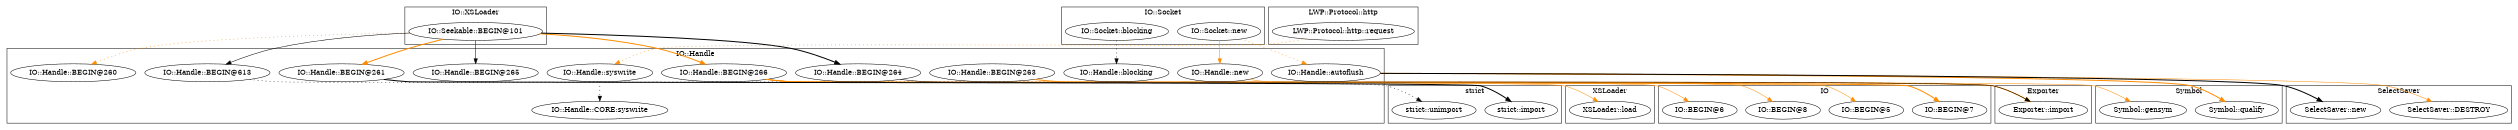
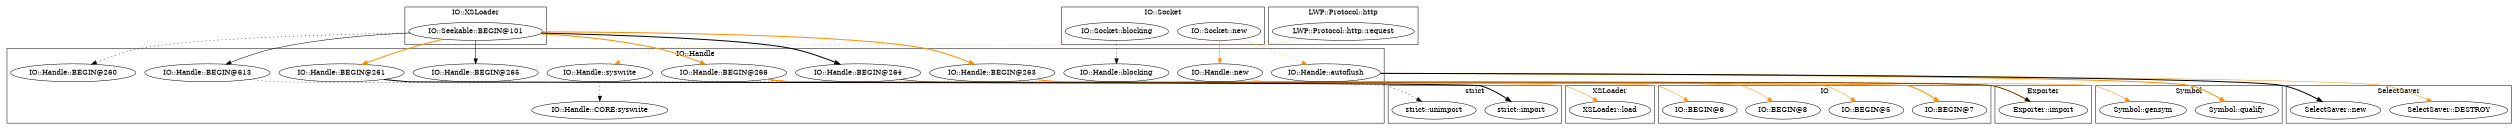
  digraph {
    edge [color=darkorange style=solid]
    "XSLoader::load"
    "Symbol::gensym"
    "Symbol::qualify"
    "IO::Handle::BEGIN@260"
    "IO::Handle::BEGIN@613"
    "IO::Handle::BEGIN@266"
    "IO::Handle::BEGIN@263"
    "IO::Handle::syswrite"
    "IO::Handle::new"
    "IO::Handle::CORE:syswrite"
    "IO::Handle::autoflush"
    "IO::Handle::BEGIN@264"
    "IO::Handle::BEGIN@261"
    "IO::Handle::blocking"
    "IO::Handle::BEGIN@265"
    "IO::Seekable::BEGIN@101"
    "strict::import"
    "strict::unimport"
    "Exporter::import"
    "SelectSaver::DESTROY"
    "SelectSaver::new"
    "IO::BEGIN@7"
    "IO::BEGIN@5"
    "IO::BEGIN@8"
    "IO::BEGIN@6"
    "IO::Socket::new"
    "IO::Socket::blocking"
    "LWP::Protocol::http::request"
    subgraph cluster_1 {
      label=XSLoader
      "XSLoader::load"
    }
    subgraph cluster_2 {
      label=Symbol
      "Symbol::gensym"
      "Symbol::qualify"
    }
    subgraph cluster_3 {
      label="IO::Handle"
      "IO::Handle::BEGIN@260"
      "IO::Handle::BEGIN@613"
      "IO::Handle::BEGIN@266"
      "IO::Handle::BEGIN@263"
      "IO::Handle::syswrite"
      "IO::Handle::new"
      "IO::Handle::CORE:syswrite"
      "IO::Handle::autoflush"
      "IO::Handle::BEGIN@264"
      "IO::Handle::BEGIN@261"
      "IO::Handle::blocking"
      "IO::Handle::BEGIN@265"
    }
    subgraph cluster_4 {
      label="IO::XSLoader"
      "IO::Seekable::BEGIN@101"
    }
    subgraph cluster_5 {
      label="strict"
      "strict::import"
      "strict::unimport"
    }
    subgraph cluster_6 {
      label=Exporter
      "Exporter::import"
    }
    subgraph cluster_7 {
      label=SelectSaver
      "SelectSaver::DESTROY"
      "SelectSaver::new"
    }
    subgraph cluster_8 {
      label=IO
      "IO::BEGIN@7"
      "IO::BEGIN@5"
      "IO::BEGIN@8"
      "IO::BEGIN@6"
    }
    subgraph cluster_9 {
      label="IO::Socket"
      "IO::Socket::new"
      "IO::Socket::blocking"
    }
    subgraph cluster_10 {
      label="LWP::Protocol::http"
      "LWP::Protocol::http::request"
    }
    "IO::Handle::BEGIN@613" -> "strict::unimport" [color=black style=dotted]
    "IO::Handle::BEGIN@266" -> "XSLoader::load"
    "IO::Handle::BEGIN@266" -> "IO::BEGIN@7" [style=bold]
    "IO::Handle::BEGIN@266" -> "IO::BEGIN@5"
    "IO::Handle::BEGIN@266" -> "IO::BEGIN@8"
    "IO::Handle::BEGIN@266" -> "IO::BEGIN@6"
    "IO::Handle::BEGIN@263" -> "Exporter::import" [style=bold]
    "IO::Handle::syswrite" -> "IO::Handle::CORE:syswrite" [color=black style=dotted]
    "IO::Handle::new" -> "Symbol::gensym"
    "IO::Handle::autoflush" -> "Symbol::qualify" [style=bold]
    "IO::Handle::autoflush" -> "SelectSaver::DESTROY"
    "IO::Handle::autoflush" -> "SelectSaver::new" [color=black style=bold]
    "IO::Handle::BEGIN@264" -> "Exporter::import" [color=black]
    "IO::Handle::BEGIN@261" -> "strict::import" [color=black style=bold]
-   "IO::Seekable::BEGIN@101" -> "IO::Handle::BEGIN@260" [style=dotted]
+   "IO::Seekable::BEGIN@101" -> "IO::Handle::BEGIN@260" [color=black style=dotted]
    "IO::Seekable::BEGIN@101" -> "IO::Handle::BEGIN@613" [color=black]
    "IO::Seekable::BEGIN@101" -> "IO::Handle::BEGIN@266" [style=bold]
+   "IO::Seekable::BEGIN@101" -> "IO::Handle::BEGIN@263" [style=bold]
    "IO::Seekable::BEGIN@101" -> "IO::Handle::BEGIN@264" [color=black style=bold]
    "IO::Seekable::BEGIN@101" -> "IO::Handle::BEGIN@261" [style=bold]
    "IO::Seekable::BEGIN@101" -> "IO::Handle::BEGIN@265" [color=black]
    "IO::Socket::new" -> "IO::Handle::new"
    "IO::Socket::new" -> "IO::Handle::autoflush" [style=dotted]
    "IO::Socket::blocking" -> "IO::Handle::blocking" [color=black style=dotted]
    "LWP::Protocol::http::request" -> "IO::Handle::syswrite" [style=dotted]
  }
